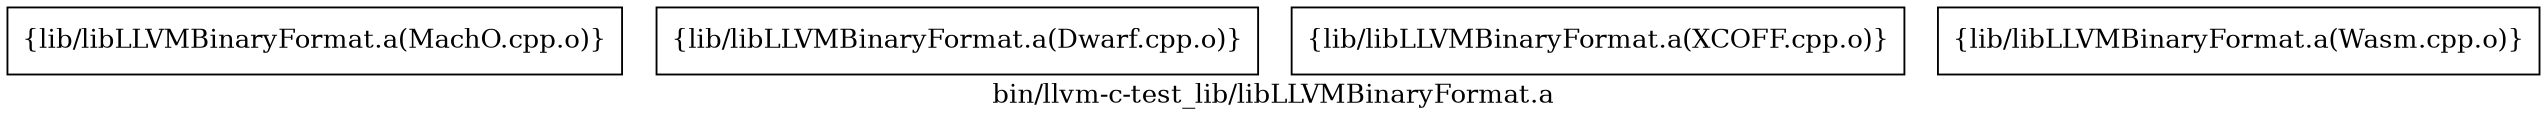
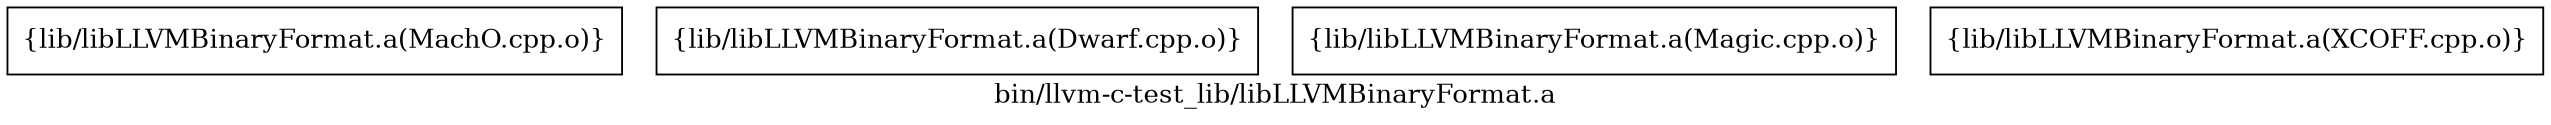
  digraph {
    label="bin/llvm-c-test_lib/libLLVMBinaryFormat.a"
    rankdir=TB
    node [group=0 shape=box]
    n1 [label="{lib/libLLVMBinaryFormat.a(MachO.cpp.o)}"]
    n2 [label="{lib/libLLVMBinaryFormat.a(Dwarf.cpp.o)}"]
+   n3 [label="{lib/libLLVMBinaryFormat.a(Magic.cpp.o)}"]
    n4 [label="{lib/libLLVMBinaryFormat.a(XCOFF.cpp.o)}"]
-   n5 [label="{lib/libLLVMBinaryFormat.a(Wasm.cpp.o)}"]
  }
